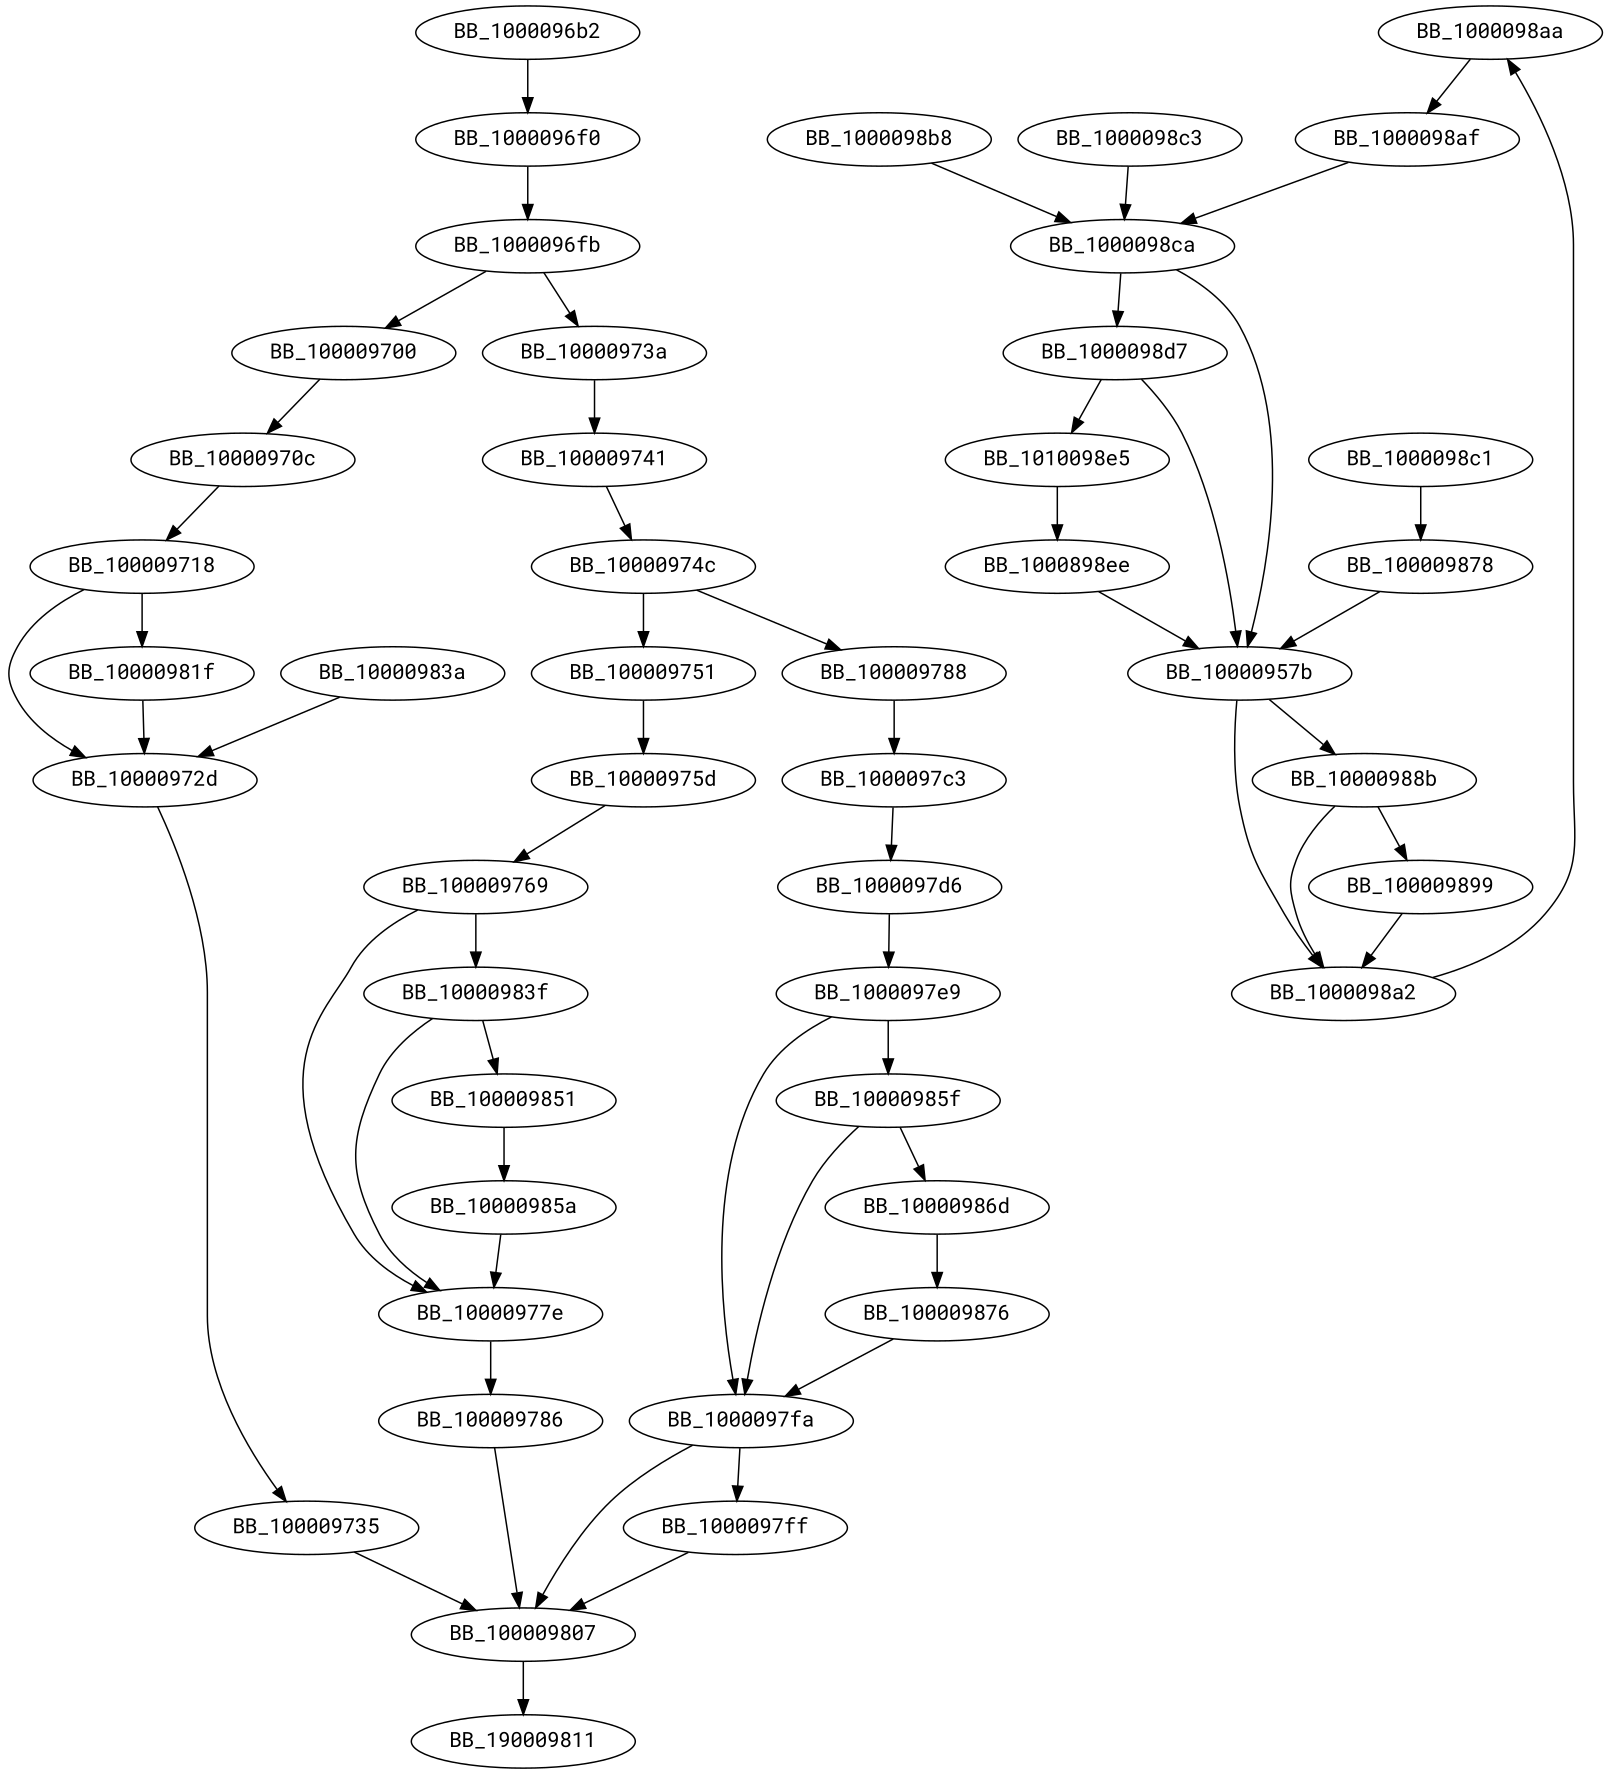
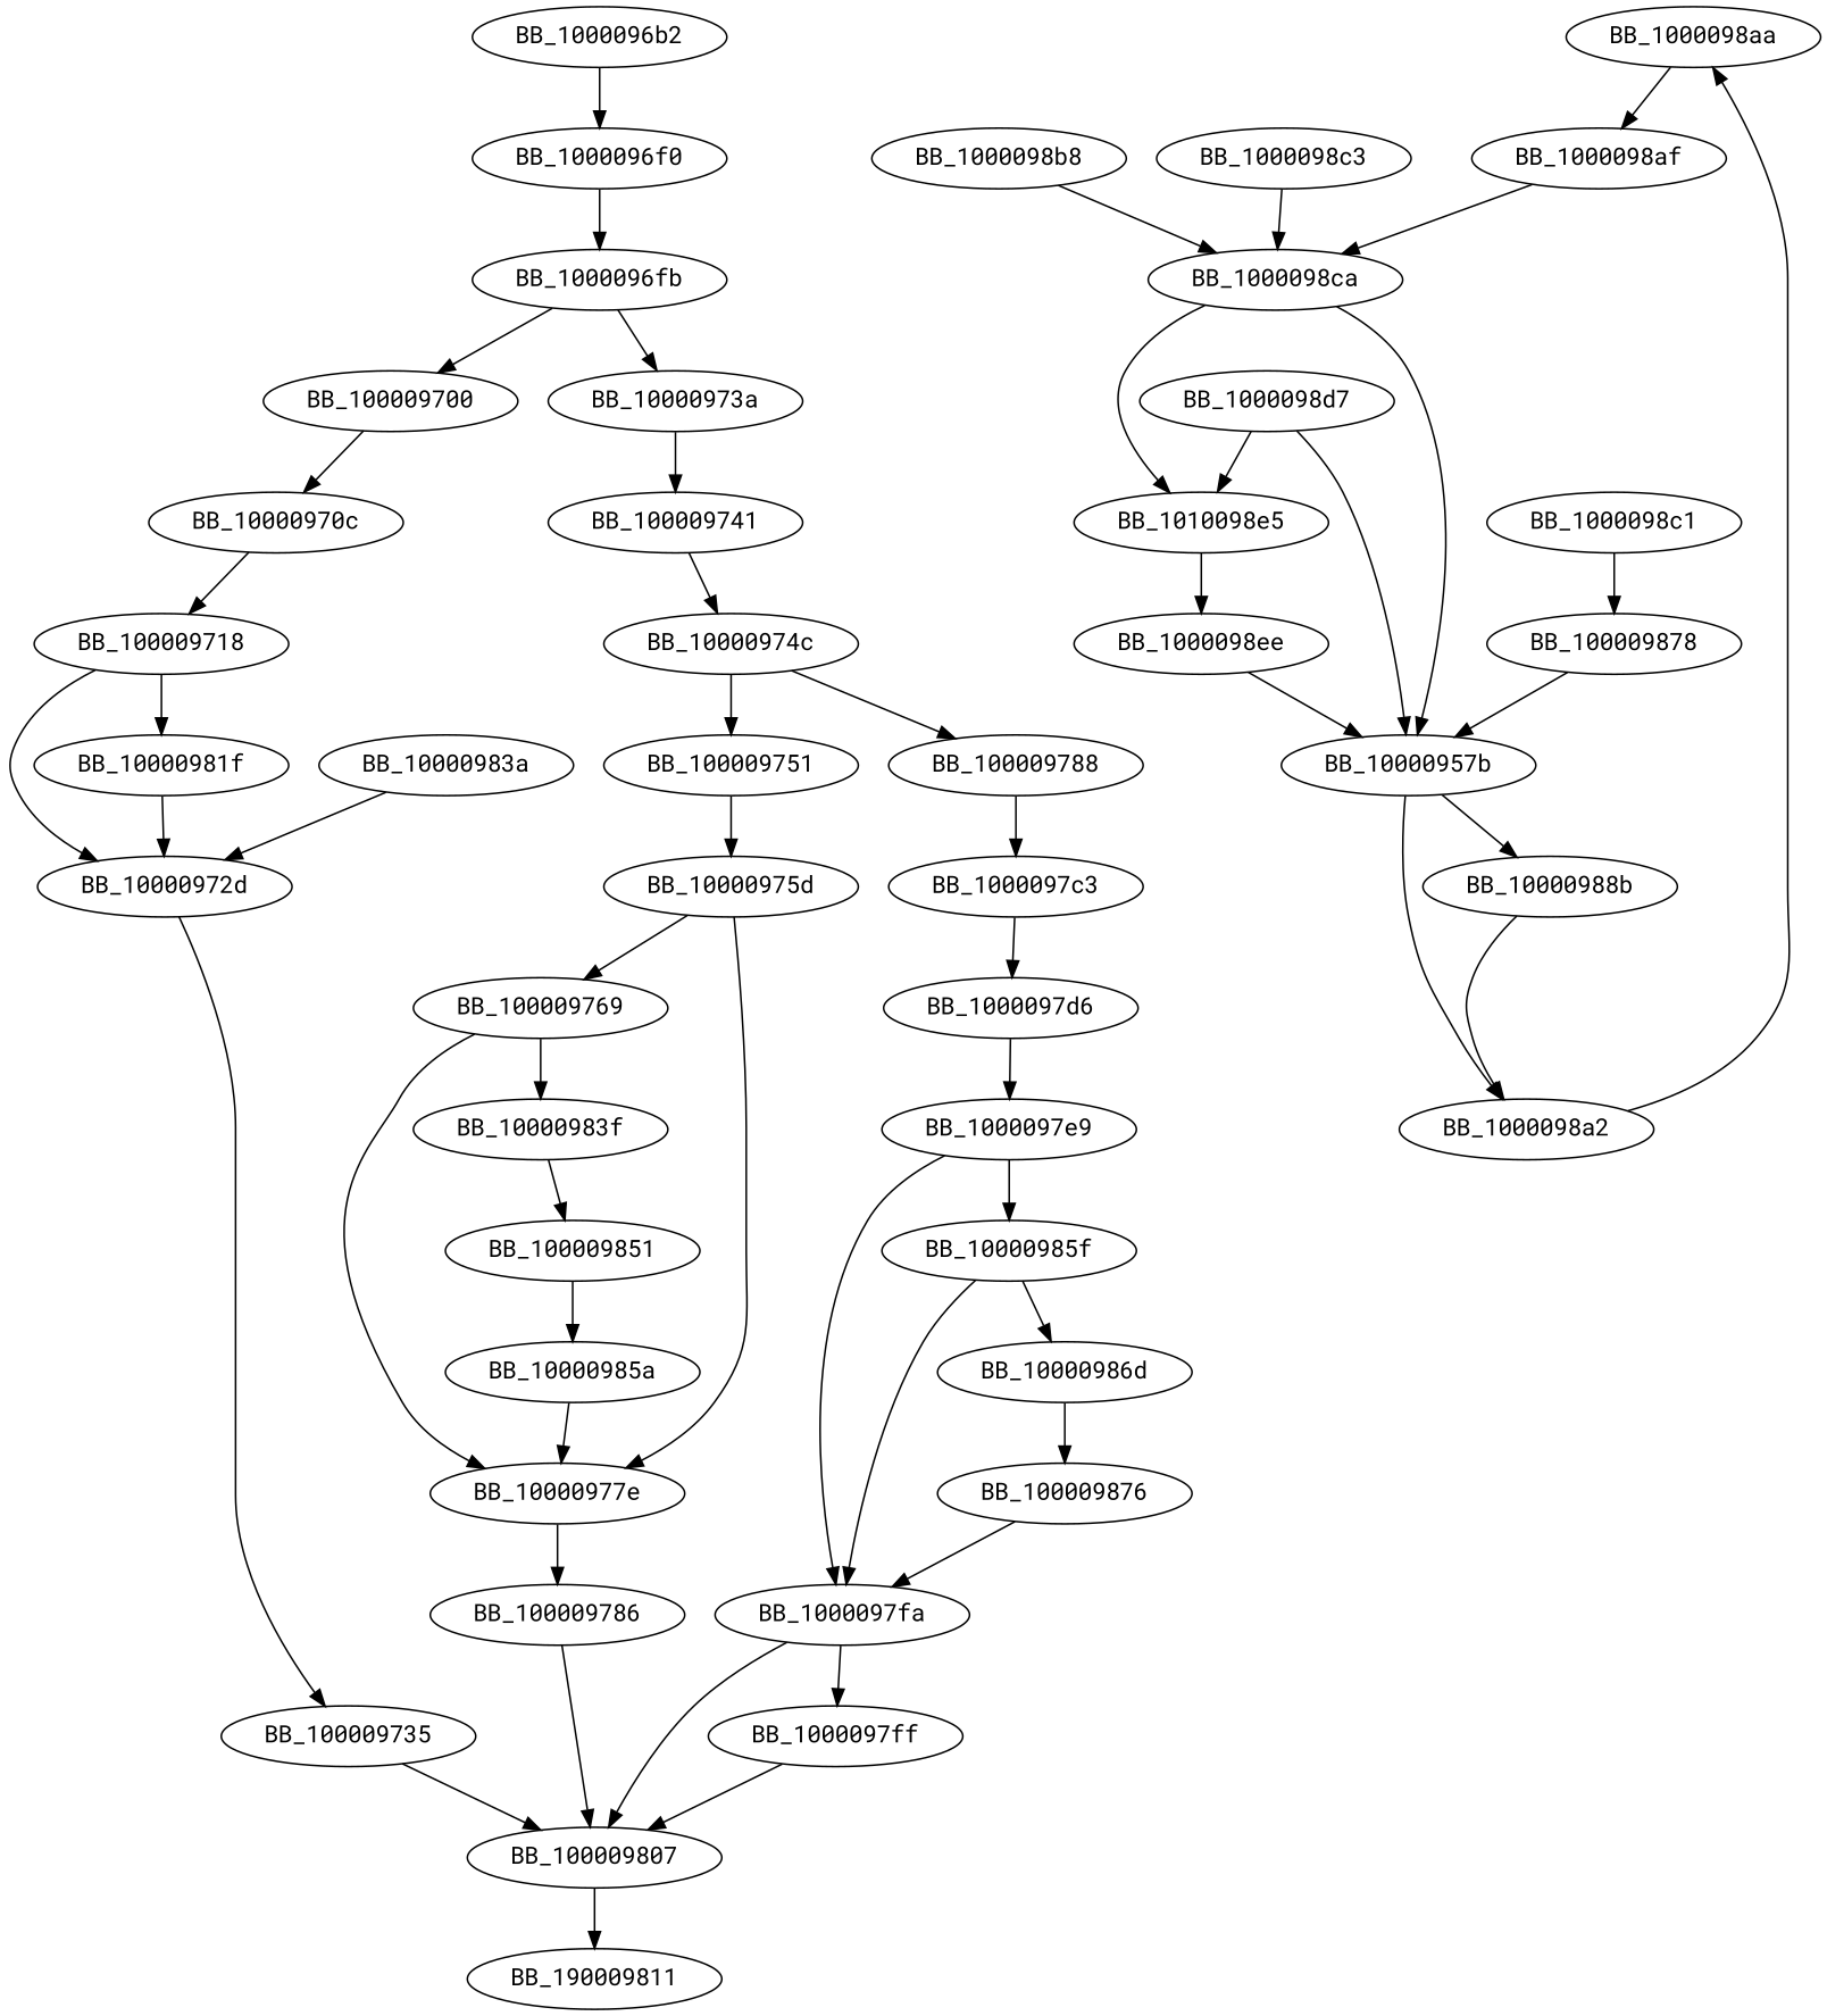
  digraph {
    fontname="Roboto Mono"
    node [fontname="Roboto Mono"]
    edge [fontname="Roboto Mono"]
    BB_1000096b2
    BB_1000096f0
    BB_1000096fb
    BB_100009700
    BB_10000973a
    BB_10000970c
    BB_100009741
    BB_100009718
    BB_10000974c
    BB_10000972d
    BB_10000981f
    BB_100009735
    BB_100009807
    n14 [label=BB_190009811]
    BB_1000098aa
    BB_1000098af
    BB_100009751
    BB_100009788
    BB_10000975d
    BB_1000097c3
    BB_100009769
    BB_1000097d6
    BB_10000977e
    BB_10000983f
    BB_100009786
    BB_100009851
    BB_10000985a
    BB_1000097e9
    BB_1000097fa
    BB_10000985f
    BB_1000097ff
    BB_10000986d
    BB_100009876
    BB_1000098ca
    BB_10000983a
    n36 [label=BB_10000957b]
    BB_100009878
    BB_10000988b
    BB_1000098a2
-   BB_100009899
    BB_1000098d7
    n42 [label=BB_1010098e5]
    BB_1000098b8
    BB_1000098c1
    BB_1000098c3
-   BB_1000098ee [label=BB_1000898ee]
+   BB_1000098ee
    BB_1000096b2 -> BB_1000096f0
    BB_1000096f0 -> BB_1000096fb
    BB_1000096fb -> BB_100009700
    BB_1000096fb -> BB_10000973a
    BB_100009700 -> BB_10000970c
    BB_10000973a -> BB_100009741
    BB_10000970c -> BB_100009718
    BB_100009741 -> BB_10000974c
    BB_100009718 -> BB_10000972d
    BB_100009718 -> BB_10000981f
    BB_10000974c -> BB_100009751
    BB_10000974c -> BB_100009788
    BB_10000972d -> BB_100009735
    BB_10000981f -> BB_10000972d
    BB_100009735 -> BB_100009807
    BB_100009807 -> n14
    BB_1000098aa -> BB_1000098af
    BB_1000098af -> BB_1000098ca
    BB_100009751 -> BB_10000975d
    BB_100009788 -> BB_1000097c3
    BB_10000975d -> BB_100009769
    BB_1000097c3 -> BB_1000097d6
    BB_100009769 -> BB_10000977e
    BB_100009769 -> BB_10000983f
    BB_1000097d6 -> BB_1000097e9
    BB_10000977e -> BB_100009786
-   BB_10000983f -> BB_10000977e
+   BB_10000975d -> BB_10000977e
    BB_10000983f -> BB_100009851
    BB_100009786 -> BB_100009807
    BB_100009851 -> BB_10000985a
    BB_10000985a -> BB_10000977e
    BB_1000097e9 -> BB_1000097fa
    BB_1000097e9 -> BB_10000985f
    BB_1000097fa -> BB_100009807
    BB_1000097fa -> BB_1000097ff
    BB_10000985f -> BB_1000097fa
    BB_10000985f -> BB_10000986d
    BB_1000097ff -> BB_100009807
    BB_10000986d -> BB_100009876
    BB_100009876 -> BB_1000097fa
    BB_1000098ca -> n36
-   BB_1000098ca -> BB_1000098d7
+   BB_1000098ca -> n42
    BB_10000983a -> BB_10000972d
    n36 -> BB_10000988b
    n36 -> BB_1000098a2
    BB_100009878 -> n36
    BB_10000988b -> BB_1000098a2
-   BB_10000988b -> BB_100009899
    BB_1000098a2 -> BB_1000098aa
-   BB_100009899 -> BB_1000098a2
    BB_1000098d7 -> n36
    BB_1000098d7 -> n42
    n42 -> BB_1000098ee
    BB_1000098b8 -> BB_1000098ca
    BB_1000098c1 -> BB_100009878
    BB_1000098c3 -> BB_1000098ca
    BB_1000098ee -> n36
  }
